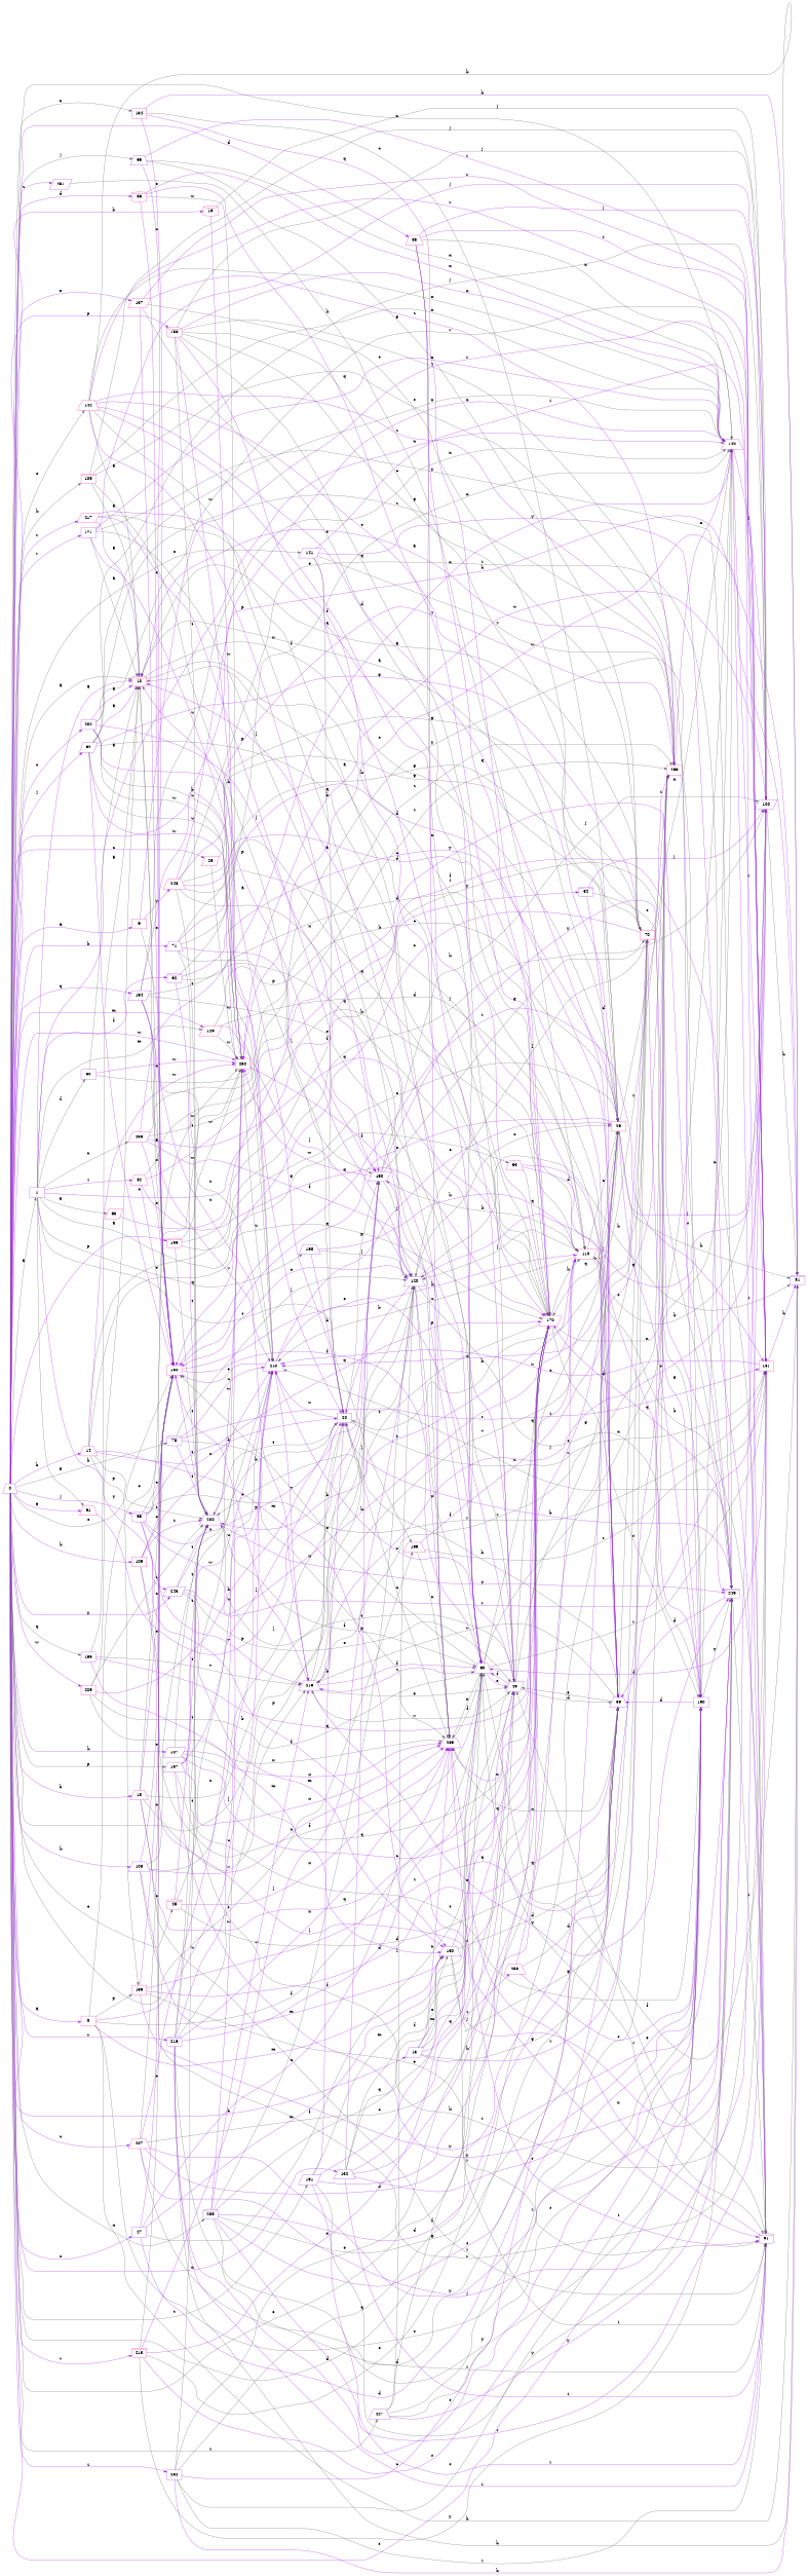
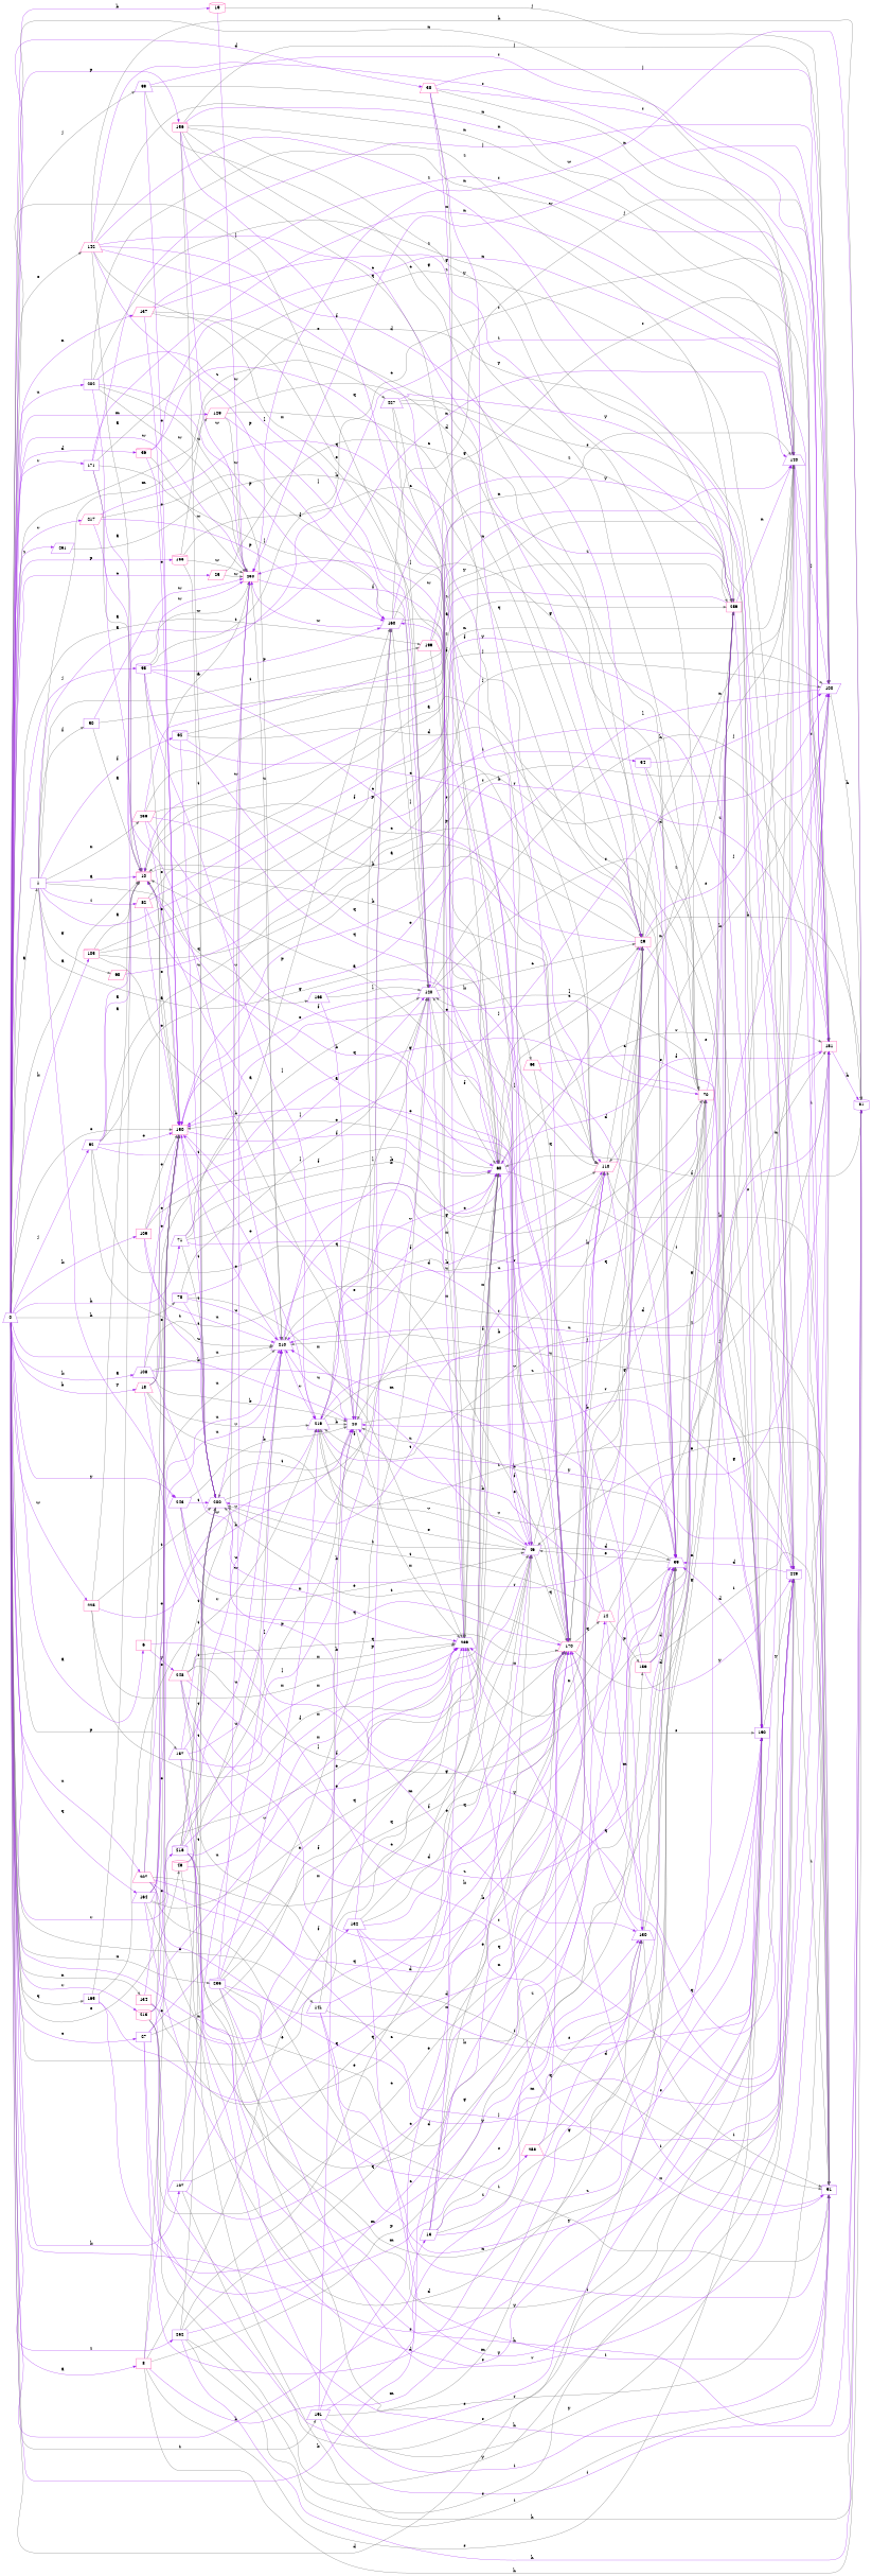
  strict digraph {
    rankdir=LR
    node [color=purple shape=trapezium]
    edge [color=purple]
    1 [shape=box]
    0
    6 [color=deeppink shape=box]
    8 [color=deeppink shape=box]
    10 [color=deeppink shape=cylinder]
    13 [shape=parallelogram]
    14 [color=deeppink]
    18 [color=deeppink]
    19 [color=deeppink shape=cylinder]
    20 [shape=box]
    25 [color=deeppink shape=parallelogram]
    27 [shape=box]
    36 [color=deeppink shape=cylinder]
    38 [color=deeppink]
    39
    46 [color=deeppink shape=cylinder]
    49 [shape=parallelogram]
-   61 [color=deeppink]
    71
    78 [shape=cylinder]
    92 [shape=parallelogram]
    95 [shape=cylinder]
    99
    105 [color=deeppink shape=cylinder]
    107 [shape=parallelogram]
    108
    109 [color=deeppink shape=box]
    120
    129 [color=deeppink shape=parallelogram]
    132
    134 [color=deeppink shape=box]
    137 [color=deeppink shape=parallelogram]
    140
    141 [shape=parallelogram]
    142 [color=deeppink]
    150 [color=deeppink shape=box]
    155 [color=deeppink shape=cylinder]
    156 [color=deeppink shape=cylinder]
    157
    164 [shape=parallelogram]
    165 [shape=box]
    171 [shape=box]
    190 [shape=box]
    191 [shape=parallelogram]
    199 [color=deeppink]
    202 [shape=box]
    207 [color=deeppink]
    213 [color=deeppink shape=cylinder]
    216 [shape=cylinder]
    217 [color=deeppink shape=parallelogram]
    225 [color=deeppink shape=box]
    230 [color=deeppink shape=box]
    235 [shape=cylinder]
    243 [shape=parallelogram]
    251 [shape=parallelogram]
    252 [shape=box]
    n57 [label=227]
    50 [shape=box]
    n59 [label=62 shape=cylinder]
    54 [shape=cylinder]
    63 [color=deeppink]
    68 [color=deeppink shape=parallelogram]
    82 [color=deeppink]
    168
    236 [color=deeppink shape=parallelogram]
    181 [color=deeppink shape=box]
    210
    248 [color=deeppink]
    60
    81 [shape=cylinder]
    130
    159 [color=deeppink shape=box]
    29 [color=deeppink shape=box]
    110 [color=deeppink shape=parallelogram]
    70 [color=deeppink shape=box]
    170 [color=deeppink shape=parallelogram]
    239
    258 [color=deeppink]
    259 [color=deeppink shape=box]
    100 [shape=parallelogram]
    200
    91 [shape=cylinder]
    219
    160 [shape=parallelogram]
    249 [shape=cylinder]
    1 -> 10 [label=a]
-   1 -> 61 [color=gray40 label=g]
    1 -> 129 [color=gray40 label=m]
    1 -> 140 [label=n]
    1 -> 199 [color=gray40 label=t]
    1 -> 243 [label=y]
    1 -> 50 [color=gray40 label=f]
    1 -> n59 [label=f]
    1 -> 54 [label=f]
    1 -> 63 [color=gray40 label=g]
    1 -> 68 [color=gray40 label=g]
    1 -> 82 [label=i]
    1 -> 168 [color=gray40 label=q]
    1 -> 236 [color=gray40 label=x]
    0 -> 1 [color=gray40 label=a]
    0 -> 6 [label=a]
    0 -> 8 [label=a]
    0 -> 10 [color=gray40 label=a]
    0 -> 13 [label=b]
    0 -> 14 [label=b]
    0 -> 18 [label=b]
    0 -> 19 [label=b]
    0 -> 20 [label=b]
    0 -> 25 [label=c]
    0 -> 27 [label=c]
    0 -> 36 [label=d]
    0 -> 38 [label=d]
    0 -> 39 [color=gray40 label=d]
    0 -> 46 [color=gray40 label=e]
    0 -> 49 [color=gray40 label=e]
-   0 -> 61 [label=g]
    0 -> 71 [label=h]
    0 -> 78 [color=gray40 label=h]
    0 -> 92 [label=j]
    0 -> 95 [label=j]
    0 -> 99 [color=gray40 label=j]
-   0 -> 105 [color=gray40 label=k]
+   0 -> 105 [label=k]
    0 -> 107 [label=k]
    0 -> 108 [label=k]
    0 -> 109 [label=k]
    0 -> 120 [color=gray40 label=l]
    0 -> 129 [label=m]
    0 -> 132 [label=n]
    0 -> 134 [color=gray40 label=n]
    0 -> 137 [label=n]
    0 -> 140 [color=gray40 label=n]
    0 -> 141 [color=gray40 label=o]
    0 -> 142 [color=gray40 label=o]
    0 -> 150 [color=gray40 label=o]
    0 -> 155 [label=p]
    0 -> 156 [label=p]
    0 -> 157 [color=gray40 label=p]
    0 -> 164 [label=q]
    0 -> 165 [color=gray40 label=q]
    0 -> 171 [label=r]
    0 -> 190 [label=s]
    0 -> 191 [color=gray40 label=t]
    0 -> 199 [color=gray40 label=t]
    0 -> 202 [label=u]
    0 -> 207 [label=u]
    0 -> 213 [label=v]
    0 -> 216 [label=v]
    0 -> 217 [label=v]
    0 -> 225 [label=w]
    0 -> 230 [label=w]
    0 -> 235 [color=gray40 label=x]
    0 -> 243 [label=y]
    0 -> 251 [label=z]
    0 -> 252 [label=z]
    0 -> n57 [color=gray40 label=z]
    6 -> 181 [label=r]
    6 -> 210 [color=gray40 label=u]
    6 -> 248 [label=y]
    8 -> 150 [color=gray40 label=o]
    8 -> 190 [color=gray40 label=s]
    8 -> 210 [label=u]
    8 -> 60 [color=gray40 label=f]
    8 -> 81 [color=gray40 label=h]
    8 -> 130 [label=m]
    8 -> 159 [color=gray40 label=p]
    10 -> 150 [color=gray40 label=o]
    10 -> 29 [color=gray40 label=c]
    10 -> 110 [color=gray40 label=k]
    13 -> 49 [color=gray40 label=e]
    13 -> 130 [color=gray40 label=m]
    13 -> 70 [color=gray40 label=g]
    13 -> 170 [label=q]
    13 -> 239 [label=x]
    13 -> 258 [label=z]
    13 -> 259 [label=z]
    14 -> 20 [label=b]
    14 -> 230 [label=w]
    14 -> 130 [label=m]
    14 -> 159 [color=gray40 label=p]
-   14 -> 170 [color=gray40 label=q]
+   170 -> 14 [color=gray40 label=q]
    14 -> 100 [color=gray40 label=j]
    14 -> 200 [color=gray40 label=t]
    18 -> 120 [color=gray40 label=l]
    18 -> 150 [label=o]
    18 -> 230 [color=gray40 label=w]
    18 -> 170 [label=q]
    18 -> 91 [color=gray40 label=i]
    18 -> 219 [color=gray40 label=v]
    19 -> 230 [label=w]
    19 -> 100 [color=gray40 label=j]
    20 -> 10 [label=a]
    20 -> 181 [color=gray40 label=r]
    20 -> 210 [label=u]
    20 -> 239 [color=gray40 label=x]
    20 -> 200 [color=gray40 label=t]
    20 -> 160 [color=gray40 label=p]
    25 -> 230 [color=gray40 label=w]
    25 -> 70 [color=gray40 label=g]
    27 -> 39 [label=d]
    27 -> 150 [label=o]
    27 -> 60 [color=gray40 label=f]
    27 -> 130 [label=m]
    27 -> 239 [label=x]
    36 -> 140 [label=n]
    36 -> 150 [label=o]
    36 -> 230 [color=gray40 label=w]
    36 -> 170 [label=q]
    38 -> 140 [color=gray40 label=n]
    38 -> 181 [label=r]
    38 -> 60 [color=gray40 label=f]
    38 -> 170 [label=q]
    38 -> 239 [label=x]
    38 -> 100 [label=j]
    39 -> 20 [color=gray40 label=b]
    39 -> 49 [color=gray40 label=e]
    39 -> 70 [color=gray40 label=g]
    39 -> 239 [color=gray40 label=x]
    39 -> 219 [color=gray40 label=v]
    46 -> 39 [color=gray40 label=d]
    46 -> 210 [color=gray40 label=u]
    46 -> 239 [label=x]
    46 -> 200 [label=t]
    49 -> 10 [label=a]
    49 -> 39 [color=gray40 label=d]
    49 -> 210 [label=u]
    49 -> 60 [label=f]
    49 -> 70 [color=gray40 label=g]
    49 -> 170 [color=gray40 label=q]
    49 -> 200 [color=gray40 label=t]
    49 -> 219 [color=gray40 label=v]
-   61 -> 160 [label=p]
    71 -> 39 [label=d]
    71 -> 120 [label=l]
    71 -> 110 [color=gray40 label=k]
    71 -> 70 [color=gray40 label=g]
    71 -> 200 [color=gray40 label=t]
    71 -> 160 [color=gray40 label=p]
    78 -> 120 [color=gray40 label=l]
    78 -> 181 [label=r]
    78 -> 210 [label=u]
    78 -> 239 [color=gray40 label=x]
    78 -> 200 [label=t]
    92 -> 10 [label=a]
    92 -> 150 [label=o]
    92 -> 230 [label=w]
    92 -> 181 [color=gray40 label=r]
    92 -> 210 [color=gray40 label=u]
    92 -> 70 [label=g]
    92 -> 170 [color=gray40 label=q]
    92 -> 100 [color=gray40 label=j]
    95 -> 150 [color=gray40 label=o]
    95 -> 230 [color=gray40 label=w]
    95 -> 181 [color=gray40 label=r]
-   95 -> 110 [label=k]
+   95 -> 110 [label=c]
    95 -> 170 [label=q]
    95 -> 91 [label=i]
    95 -> 219 [label=v]
    95 -> 160 [label=p]
    99 -> 140 [color=gray40 label=n]
    99 -> 150 [label=o]
    99 -> 181 [label=r]
    99 -> 70 [color=gray40 label=g]
    105 -> 10 [color=gray40 label=a]
    105 -> 20 [color=gray40 label=b]
    105 -> 140 [color=gray40 label=n]
    105 -> 190 [color=gray40 label=s]
    105 -> 100 [color=gray40 label=j]
    107 -> 190 [color=gray40 label=s]
    107 -> 29 [label=c]
    107 -> 170 [color=gray40 label=q]
    107 -> 239 [label=x]
    107 -> 200 [color=gray40 label=t]
    108 -> 20 [color=gray40 label=b]
    108 -> 150 [label=o]
    108 -> 181 [color=gray40 label=r]
    108 -> 210 [color=gray40 label=u]
    108 -> 130 [label=m]
    108 -> 239 [label=x]
    109 -> 150 [color=gray40 label=o]
    109 -> 210 [label=u]
    109 -> 60 [color=gray40 label=f]
    109 -> 100 [label=j]
    109 -> 200 [label=t]
    120 -> 20 [label=b]
    120 -> 150 [label=o]
    120 -> 190 [color=gray40 label=s]
    120 -> 60 [color=gray40 label=f]
    120 -> 81 [color=gray40 label=h]
    120 -> 29 [color=gray40 label=c]
    120 -> 239 [label=x]
    129 -> 39 [color=gray40 label=d]
    129 -> 120 [label=l]
    129 -> 230 [color=gray40 label=w]
    129 -> 29 [color=gray40 label=c]
    132 -> 49 [color=gray40 label=e]
    132 -> 190 [label=s]
    132 -> 60 [color=gray40 label=f]
    132 -> 110 [label=k]
    132 -> 170 [label=q]
    132 -> 91 [label=i]
    132 -> 160 [label=p]
    134 -> 150 [label=o]
    134 -> 81 [label=h]
    134 -> 29 [color=gray40 label=c]
    134 -> 170 [label=q]
    137 -> 49 [color=gray40 label=e]
    137 -> 150 [label=o]
    137 -> 181 [label=r]
    137 -> 29 [color=gray40 label=c]
    137 -> 259 [label=z]
    140 -> 181 [label=r]
    140 -> 100 [label=j]
    140 -> 91 [label=i]
    141 -> 20 [color=gray40 label=b]
    141 -> 110 [label=k]
    141 -> 259 [color=gray40 label=z]
    141 -> 91 [label=i]
    141 -> 249 [label=y]
    142 -> 10 [color=gray40 label=a]
    142 -> 39 [label=d]
    142 -> 49 [label=e]
    142 -> 140 [color=gray40 label=n]
    142 -> 181 [label=r]
    142 -> 81 [color=gray40 label=h]
    142 -> 29 [label=c]
    142 -> 239 [color=gray40 label=x]
    142 -> 259 [label=z]
    142 -> 160 [label=p]
    150 -> 10 [color=gray40 label=a]
    150 -> 49 [label=e]
    150 -> 181 [label=r]
    150 -> 60 [label=f]
    150 -> 200 [label=t]
    155 -> 230 [color=gray40 label=w]
    155 -> 29 [color=gray40 label=c]
    155 -> 200 [color=gray40 label=t]
    155 -> 249 [color=gray40 label=y]
    156 -> 140 [label=n]
    156 -> 230 [label=w]
    156 -> 60 [label=f]
    156 -> 29 [color=gray40 label=c]
    156 -> 70 [color=gray40 label=g]
    156 -> 170 [color=gray40 label=q]
    156 -> 259 [color=gray40 label=z]
    156 -> 100 [color=gray40 label=j]
    156 -> 200 [color=gray40 label=t]
    157 -> 20 [label=l]
    157 -> 181 [color=gray40 label=r]
    157 -> 210 [label=u]
    157 -> 239 [label=x]
    157 -> 200 [label=t]
    157 -> 249 [label=y]
    164 -> 49 [color=gray40 label=e]
    164 -> 140 [color=gray40 label=n]
    164 -> 150 [color=gray40 label=o]
    164 -> 210 [label=u]
    164 -> 81 [label=h]
    164 -> 170 [color=gray40 label=q]
    164 -> 219 [label=v]
    165 -> 10 [color=gray40 label=a]
    165 -> 130 [label=m]
    165 -> 170 [label=q]
    165 -> 219 [color=gray40 label=v]
    171 -> 10 [color=gray40 label=a]
    171 -> 120 [color=gray40 label=l]
    171 -> 140 [label=n]
    171 -> 210 [label=u]
    171 -> 100 [label=j]
    171 -> 249 [color=gray40 label=y]
    190 -> 39 [label=d]
    190 -> 140 [color=gray40 label=n]
    190 -> 70 [label=g]
    190 -> 249 [color=gray40 label=y]
    191 -> 20 [label=b]
    191 -> 49 [label=e]
    191 -> 130 [color=gray40 label=m]
    191 -> 110 [label=k]
    191 -> 91 [label=i]
    191 -> 249 [color=gray40 label=y]
    199 -> 181 [color=gray40 label=r]
    199 -> 239 [color=gray40 label=x]
    199 -> 259 [label=z]
    202 -> 10 [label=a]
    202 -> 120 [label=l]
    202 -> 140 [color=gray40 label=n]
    202 -> 230 [color=gray40 label=w]
    202 -> 210 [color=gray40 label=u]
    202 -> 259 [color=gray40 label=z]
    202 -> 160 [label=p]
    207 -> 39 [label=d]
    207 -> 150 [color=gray40 label=o]
    207 -> 210 [label=u]
    207 -> 29 [color=gray40 label=c]
    207 -> 100 [label=j]
    207 -> 91 [color=gray40 label=i]
    207 -> 249 [label=y]
    213 -> 49 [label=e]
    213 -> 120 [label=l]
    213 -> 150 [color=gray40 label=o]
    213 -> 190 [label=s]
    213 -> 29 [color=gray40 label=c]
    213 -> 249 [color=gray40 label=y]
    216 -> 39 [color=gray40 label=d]
    216 -> 190 [label=s]
    216 -> 230 [color=gray40 label=w]
    216 -> 210 [label=u]
    216 -> 60 [label=f]
    216 -> 81 [color=gray40 label=h]
    216 -> 239 [label=x]
    216 -> 200 [color=gray40 label=t]
    216 -> 91 [label=i]
    216 -> 160 [color=gray40 label=p]
    217 -> 10 [label=a]
    217 -> 60 [color=gray40 label=f]
    217 -> 170 [label=q]
    217 -> 160 [label=p]
    225 -> 10 [color=gray40 label=a]
    225 -> 20 [label=b]
    225 -> 60 [color=gray40 label=f]
    225 -> 239 [color=gray40 label=x]
    225 -> 200 [color=gray40 label=t]
    230 -> 210 [color=gray40 label=u]
    230 -> 60 [label=f]
    235 -> 39 [label=d]
    235 -> 120 [color=gray40 label=l]
    235 -> 190 [label=s]
    235 -> 230 [label=w]
    235 -> 181 [label=r]
    235 -> 70 [color=gray40 label=g]
    235 -> 170 [color=gray40 label=q]
    235 -> 219 [label=v]
    235 -> 249 [color=gray40 label=y]
    243 -> 20 [color=gray40 label=b]
    243 -> 49 [color=gray40 label=e]
    243 -> 181 [label=r]
    243 -> 130 [label=m]
    243 -> 200 [label=t]
    251 -> 110 [color=gray40 label=k]
    252 -> 49 [color=gray40 label=e]
    252 -> 190 [color=gray40 label=s]
    252 -> 81 [label=h]
    252 -> 29 [label=c]
    252 -> 170 [color=gray40 label=q]
    252 -> 200 [color=gray40 label=t]
    252 -> 91 [color=gray40 label=i]
    n57 -> 120 [color=gray40 label=l]
    n57 -> 190 [color=gray40 label=s]
    n57 -> 60 [color=gray40 label=f]
    n57 -> 259 [color=gray40 label=z]
    n57 -> 249 [label=y]
    50 -> 10 [color=gray40 label=a]
    50 -> 230 [label=w]
    50 -> 249 [color=gray40 label=y]
    n59 -> 39 [color=gray40 label=d]
    n59 -> 140 [color=gray40 label=n]
    n59 -> 29 [label=c]
    n59 -> 200 [label=t]
    54 -> 39 [label=d]
    54 -> 190 [color=gray40 label=s]
    54 -> 100 [label=j]
    63 -> 39 [label=d]
    63 -> 190 [label=s]
    63 -> 170 [color=gray40 label=q]
    68 -> 91 [label=i]
    82 -> 150 [label=o]
    82 -> 170 [label=q]
    82 -> 259 [color=gray40 label=z]
    82 -> 249 [label=y]
    168 -> 20 [label=b]
    168 -> 120 [color=gray40 label=l]
    168 -> 110 [label=k]
    236 -> 140 [label=n]
    236 -> 150 [label=o]
    236 -> 60 [label=f]
    236 -> 110 [color=gray40 label=k]
    236 -> 170 [label=q]
    236 -> 259 [color=gray40 label=z]
    181 -> 210 [label=u]
    181 -> 60 [label=f]
    181 -> 81 [label=h]
    210 -> 150 [label=o]
    210 -> 29 [label=c]
    210 -> 110 [label=k]
    210 -> 219 [label=v]
    248 -> 39 [label=d]
    248 -> 140 [label=n]
    248 -> 70 [color=gray40 label=g]
    248 -> 170 [color=gray40 label=q]
    248 -> 239 [color=gray40 label=x]
    248 -> 259 [label=z]
    248 -> 200 [color=gray40 label=t]
    248 -> 91 [color=gray40 label=i]
    60 -> 49 [label=e]
    60 -> 140 [color=gray40 label=n]
    60 -> 150 [color=gray40 label=o]
    60 -> 181 [color=gray40 label=r]
    60 -> 29 [color=gray40 label=c]
    60 -> 239 [color=gray40 label=x]
    60 -> 91 [color=gray40 label=i]
    60 -> 219 [label=v]
    60 -> 160 [label=p]
    81 -> 230 [label=w]
    81 -> 60 [color=gray40 label=f]
    130 -> 39 [color=gray40 label=d]
    130 -> 170 [label=q]
    130 -> 259 [color=gray40 label=g]
    130 -> 91 [color=gray40 label=i]
    159 -> 39 [label=d]
    159 -> 150 [label=o]
    159 -> 259 [label=z]
    159 -> 91 [color=gray40 label=i]
    159 -> 249 [label=y]
    29 -> 10 [color=gray40 label=a]
    29 -> 20 [color=gray40 label=b]
    29 -> 140 [color=gray40 label=n]
    29 -> 150 [label=o]
    29 -> 190 [label=s]
    29 -> 81 [color=gray40 label=h]
    29 -> 170 [color=gray40 label=q]
    29 -> 100 [label=j]
    110 -> 39 [label=d]
    110 -> 120 [color=gray40 label=l]
    110 -> 210 [color=gray40 label=u]
    110 -> 29 [color=gray40 label=c]
    110 -> 259 [color=gray40 label=z]
    110 -> 200 [label=t]
    70 -> 10 [color=gray40 label=a]
    70 -> 120 [color=gray40 label=l]
    70 -> 150 [label=o]
    70 -> 210 [label=u]
    70 -> 259 [label=z]
    70 -> 219 [color=gray40 label=v]
    170 -> 10 [color=gray40 label=a]
    170 -> 140 [color=gray40 label=n]
    170 -> 190 [color=gray40 label=s]
    170 -> 110 [color=gray40 label=k]
    170 -> 239 [label=x]
    170 -> 200 [color=gray40 label=t]
    239 -> 60 [color=gray40 label=f]
    239 -> 91 [label=i]
    258 -> 39 [color=gray40 label=d]
    258 -> 190 [label=s]
    258 -> 170 [label=q]
    259 -> 10 [label=a]
    259 -> 140 [label=n]
    259 -> 190 [label=s]
    100 -> 120 [label=l]
    100 -> 230 [label=w]
    100 -> 81 [color=gray40 label=h]
    100 -> 110 [color=gray40 label=k]
    200 -> 230 [label=w]
    200 -> 60 [color=gray40 label=f]
    200 -> 249 [label=y]
    91 -> 49 [color=gray40 label=e]
    91 -> 110 [color=gray40 label=k]
    91 -> 239 [label=x]
    219 -> 20 [color=gray40 label=b]
    219 -> 49 [color=gray40 label=e]
    219 -> 120 [color=gray40 label=l]
    219 -> 150 [label=o]
    219 -> 60 [label=f]
    219 -> 259 [color=gray40 label=z]
    219 -> 100 [label=j]
    219 -> 249 [label=y]
    160 -> 120 [color=gray40 label=l]
    160 -> 230 [label=w]
    160 -> 110 [color=gray40 label=k]
    160 -> 70 [color=gray40 label=g]
    160 -> 100 [color=gray40 label=j]
    160 -> 249 [label=y]
    249 -> 20 [label=b]
    249 -> 39 [label=d]
    249 -> 210 [color=gray40 label=u]
    249 -> 170 [label=q]
    249 -> 91 [color=gray40 label=i]
  }
